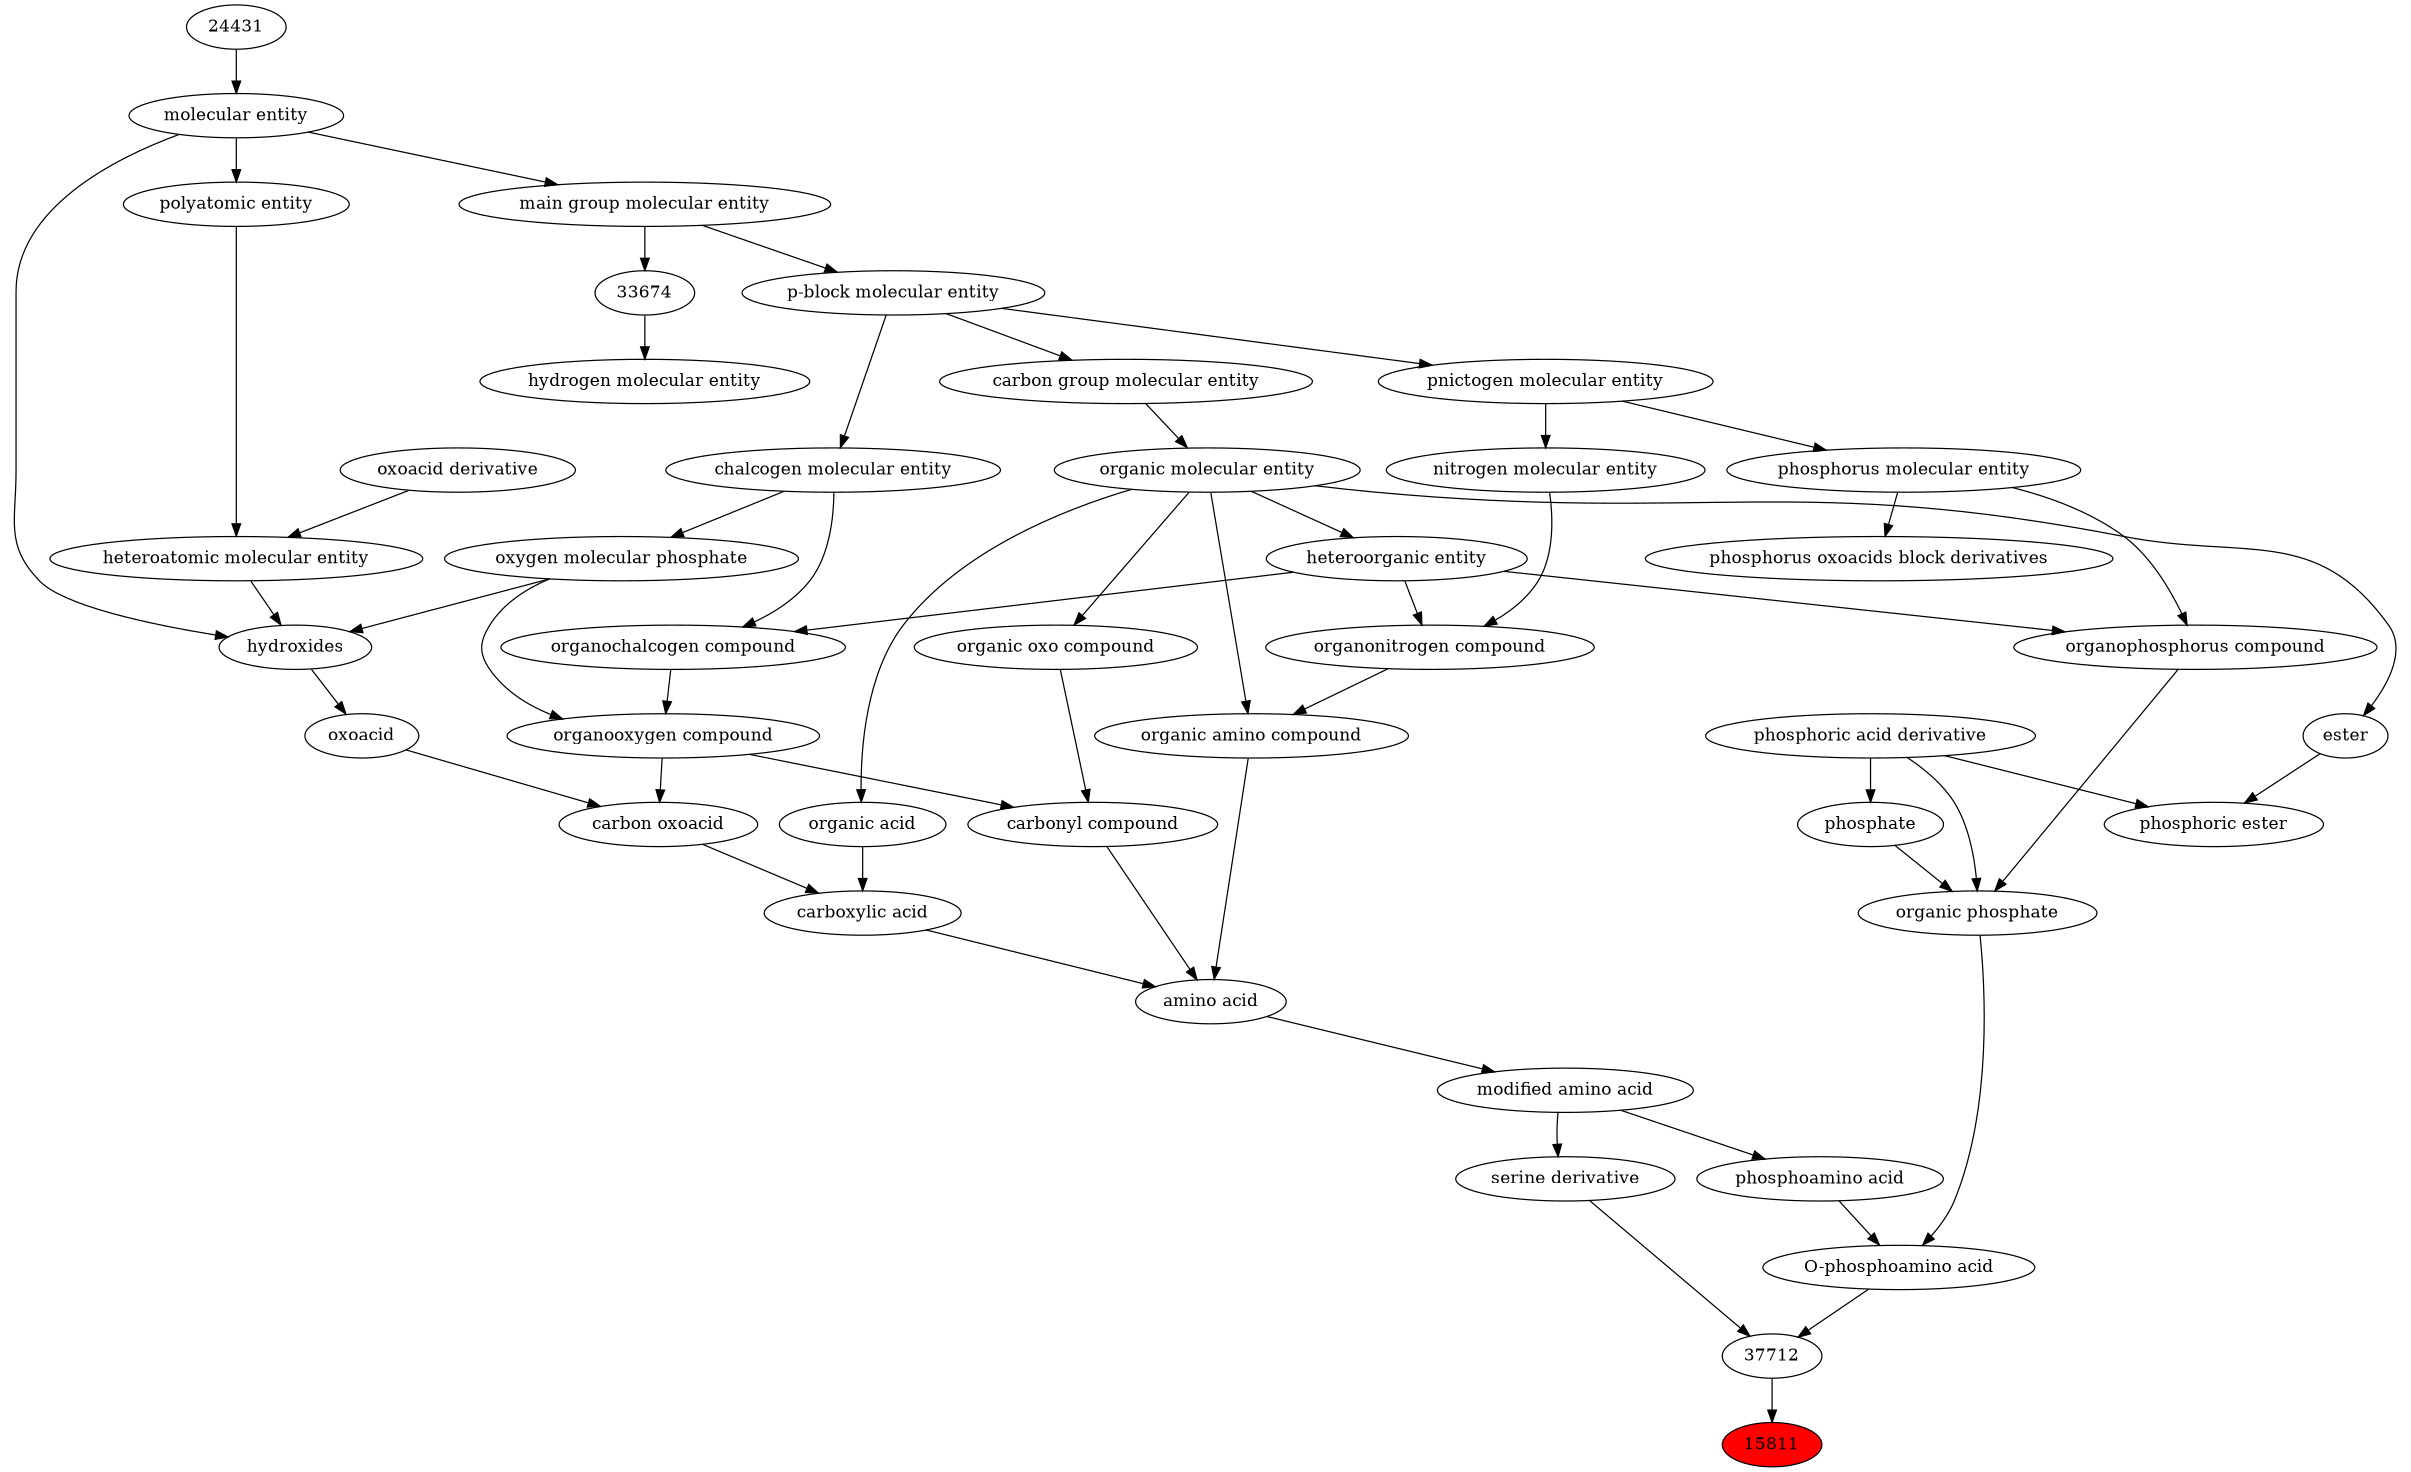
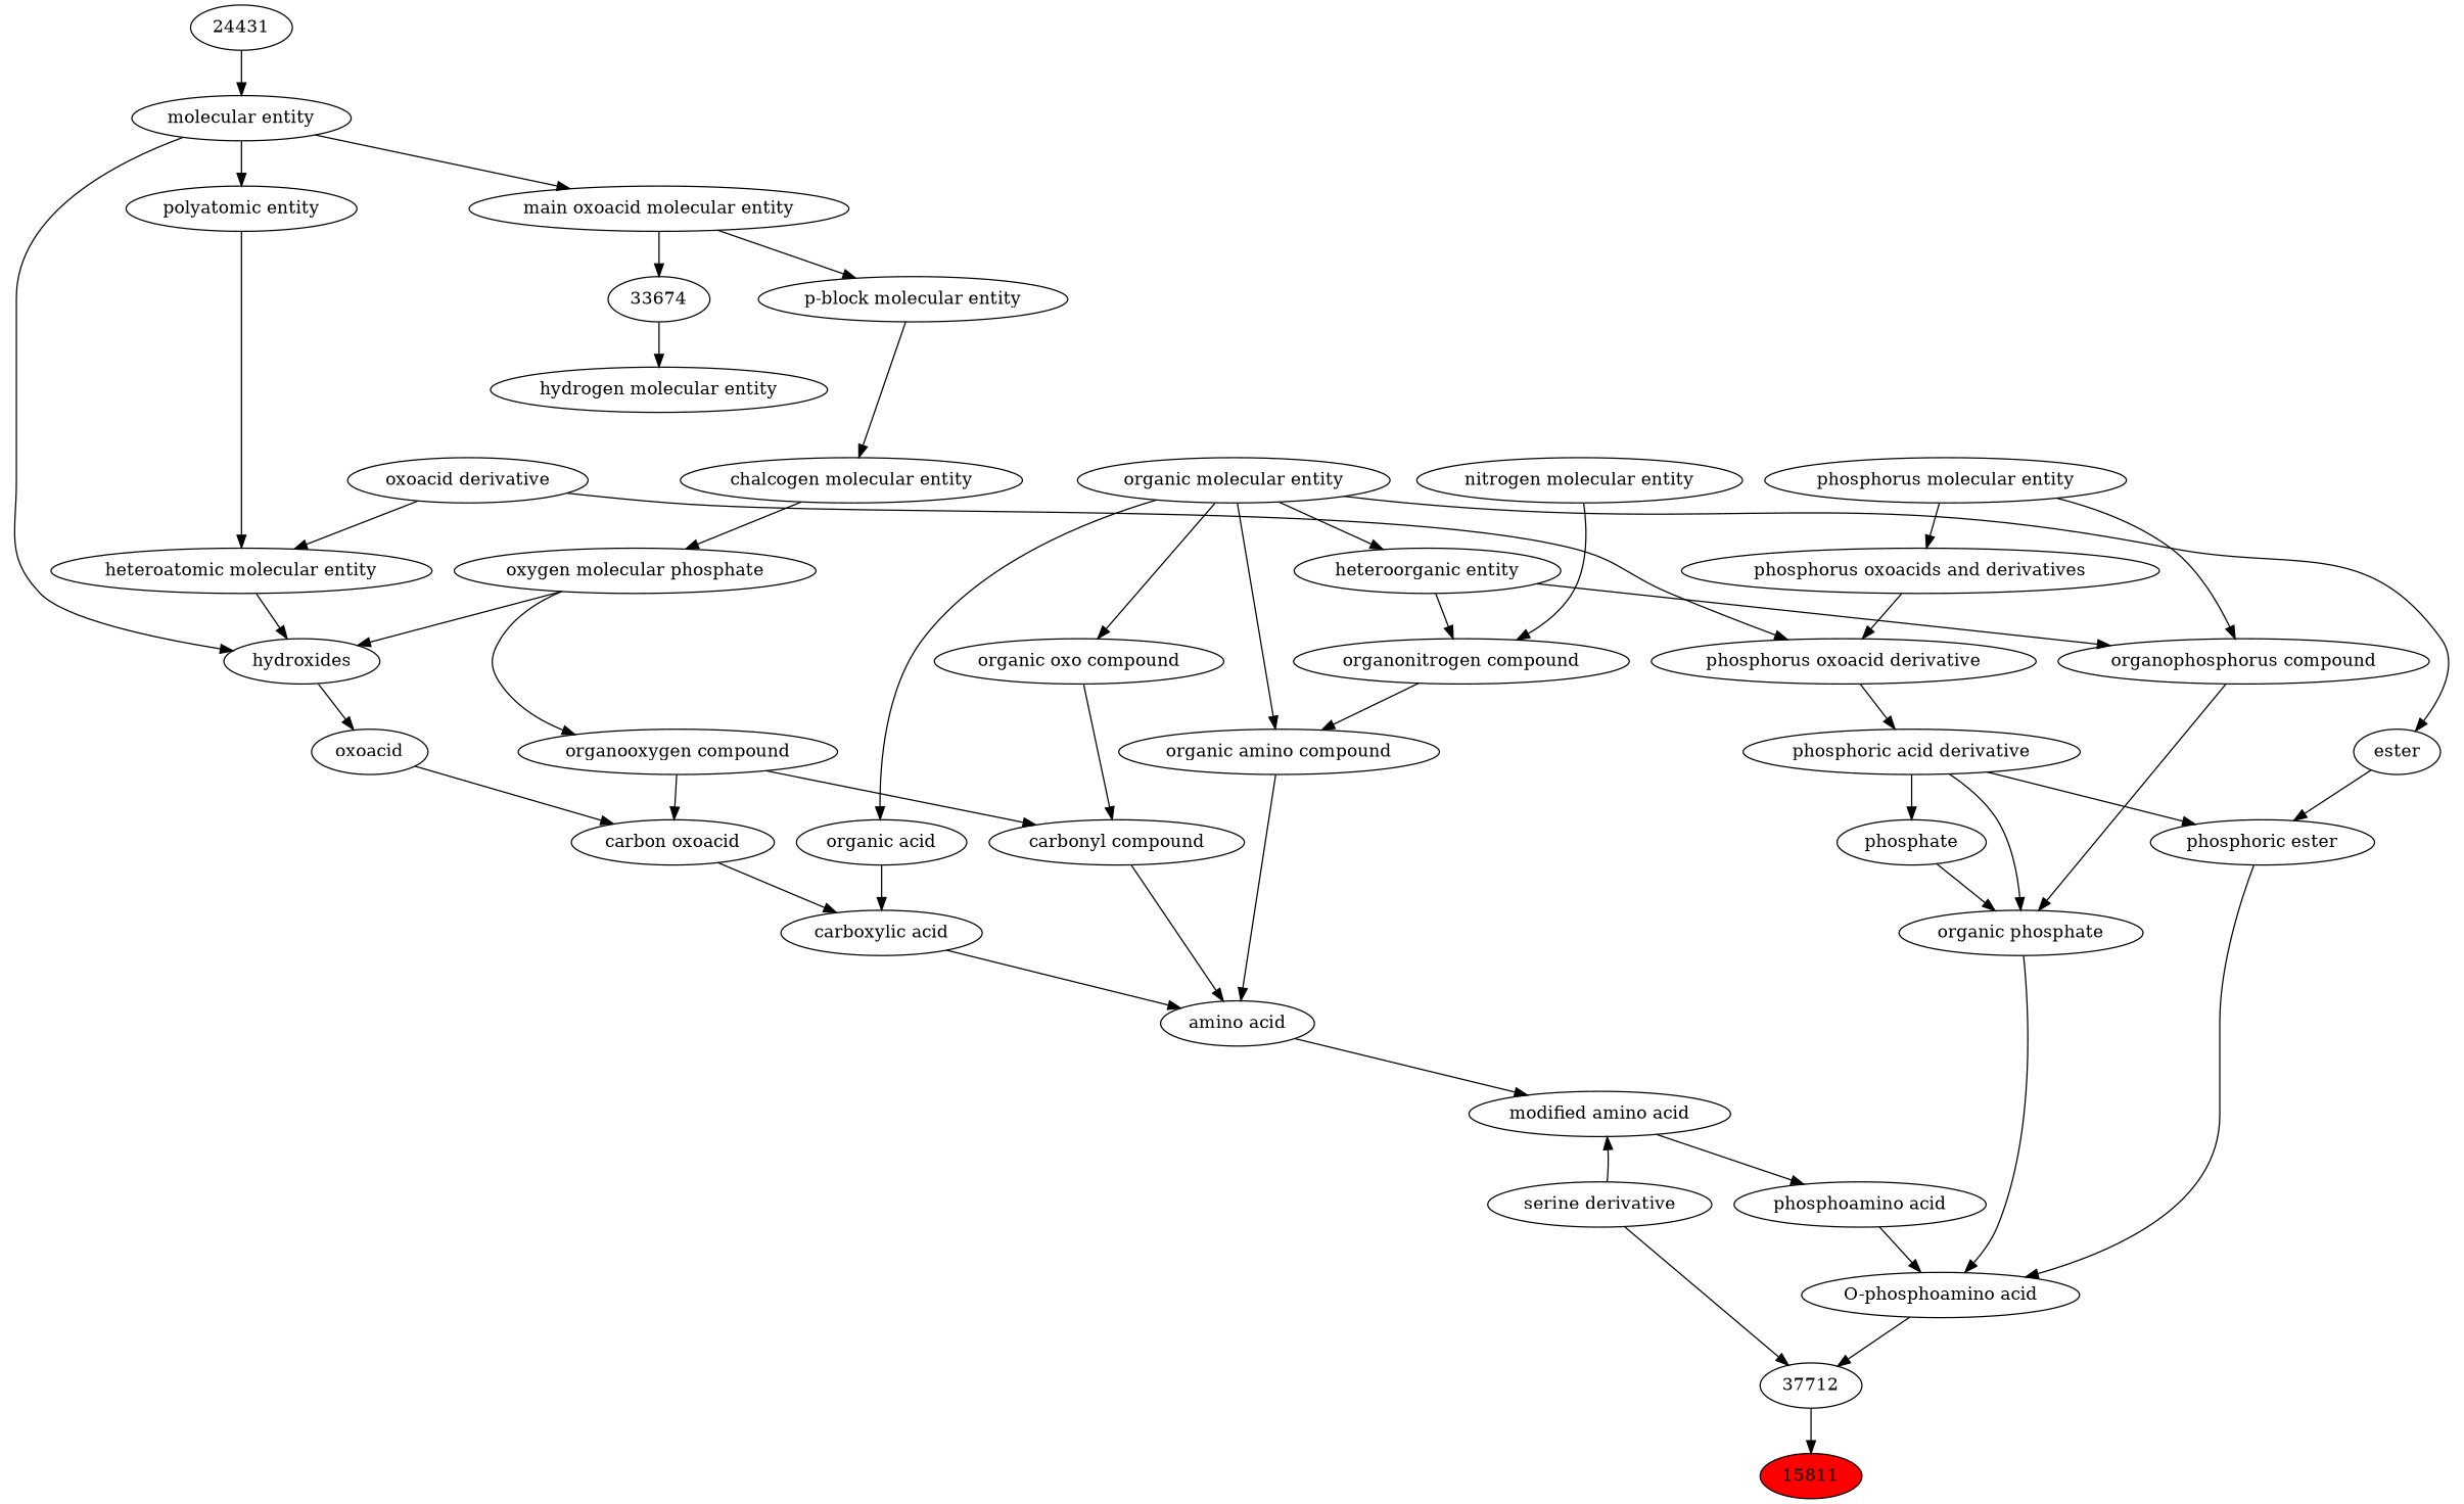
  digraph {
    n1 [fillcolor=red label=15811 style=filled]
    n2 [label=37712]
    n3 [label="O-phosphoamino acid"]
    n4 [label="serine derivative"]
    n5 [label="organic phosphate"]
    n6 [label="phosphoric ester"]
    n7 [label="phosphoamino acid"]
    n8 [label="modified amino acid"]
    n9 [label="phosphoric acid derivative"]
    n10 [label=phosphate]
    n11 [label="organophosphorus compound"]
    n12 [label=ester]
    n13 [label="amino acid"]
+   n14 [label="phosphorus oxoacid derivative"]
    n15 [label="heteroorganic entity"]
    n16 [label="organonitrogen compound"]
-   n17 [label="organochalcogen compound"]
    n18 [label="organic amino compound"]
    n19 [label="organooxygen compound"]
    n20 [label="phosphorus molecular entity"]
-   n21 [label="phosphorus oxoacids block derivatives"]
+   n21 [label="phosphorus oxoacids and derivatives"]
    n22 [label="organic molecular entity"]
    n23 [label="organic acid"]
    n24 [label="organic oxo compound"]
    n25 [label="carboxylic acid"]
    n26 [label="carbonyl compound"]
    n27 [label="oxoacid derivative"]
    n28 [label="heteroatomic molecular entity"]
-   n29 [label="pnictogen molecular entity"]
    n30 [label="nitrogen molecular entity"]
-   n31 [label="carbon group molecular entity"]
    n32 [label="carbon oxoacid"]
    n33 [label=hydroxides]
    n34 [label=oxoacid]
    n35 [label="p-block molecular entity"]
    n36 [label="chalcogen molecular entity"]
    n37 [label="oxygen molecular phosphate"]
    n38 [label="polyatomic entity"]
-   n39 [label="main group molecular entity"]
+   n39 [label="main oxoacid molecular entity"]
    n40 [label=33674]
    n41 [label="hydrogen molecular entity"]
    n42 [label="molecular entity"]
    n43 [label=24431]
    n2 -> n1
    n3 -> n2
    n4 -> n2
    n5 -> n3
+   n6 -> n3
    n7 -> n3
-   n8 -> n4
+   n4 -> n8
    n8 -> n7
    n9 -> n5
    n9 -> n6
    n9 -> n10
    n10 -> n5
    n11 -> n5
    n12 -> n6
    n13 -> n8
+   n14 -> n9
    n15 -> n11
    n15 -> n16
-   n15 -> n17
    n16 -> n18
-   n17 -> n19
    n18 -> n13
    n19 -> n26
    n19 -> n32
    n20 -> n11
    n20 -> n21
+   n21 -> n14
    n22 -> n12
    n22 -> n15
    n22 -> n18
    n22 -> n23
    n22 -> n24
    n23 -> n25
    n24 -> n26
    n25 -> n13
    n26 -> n13
+   n27 -> n14
    n27 -> n28
    n28 -> n33
-   n29 -> n20
-   n29 -> n30
    n30 -> n16
-   n31 -> n22
    n32 -> n25
    n33 -> n34
    n34 -> n32
-   n35 -> n29
-   n35 -> n31
    n35 -> n36
-   n36 -> n17
    n36 -> n37
    n37 -> n19
    n37 -> n33
    n38 -> n28
    n39 -> n35
    n39 -> n40
    n40 -> n41
    n42 -> n33
    n42 -> n38
    n42 -> n39
    n43 -> n42
  }
